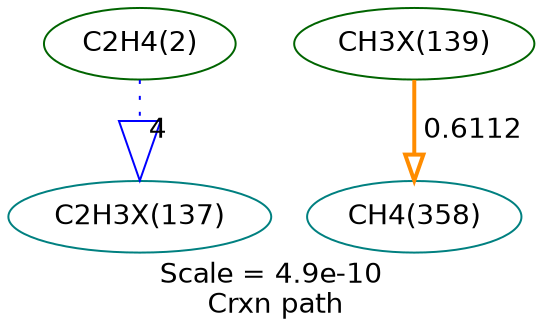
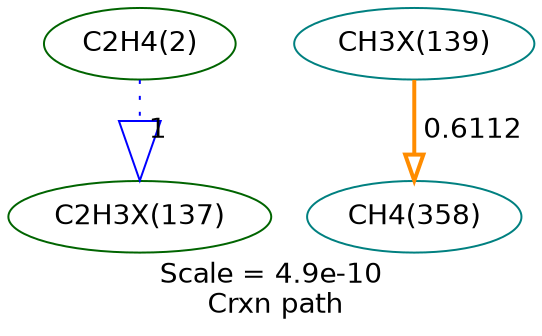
  digraph {
    fontname=Helvetica
    label="Scale = 4.9e-10\l Crxn path"
    node [color=darkgreen fontname=Helvetica]
    edge [arrowhead=onormal fontname=Helvetica]
    n1 [label="C2H4(2)"]
-   n2 [color=teal label="C2H3X(137)"]
-   n3 [label="CH3X(139)"]
+   n2 [label="C2H3X(137)"]
+   n3 [color=teal label="CH3X(139)"]
    n4 [color=teal label="CH4(358)"]
-   n1 -> n2 [arrowsize=3 color=blue label=" 4" style=dotted]
+   n1 -> n2 [arrowsize=3 color=blue label=" 1" style=dotted]
    n3 -> n4 [arrowsize=1.31 color=darkorange label=" 0.6112" style=bold]
  }
